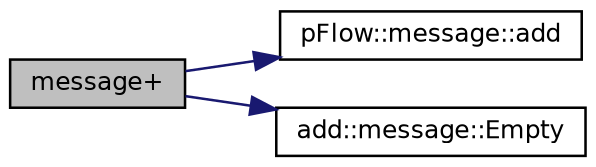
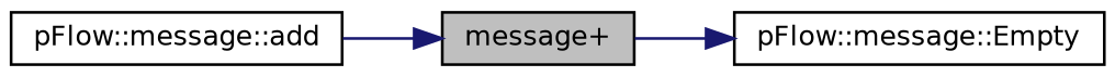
  digraph {
    rankdir=LR
    node [color=black fillcolor=white fontname=Helvetica fontsize=10 shape=record style=filled]
    edge [color=midnightblue fontname=Helvetica fontsize=10 labelfontname=Helvetica labelfontsize=10 style=solid]
    n1 [fillcolor=grey75 fontcolor=black height=0.2 label="message+" width=0.4]
    n2 [height=0.2 label="pFlow::message::add" width=0.4]
-   n3 [height=0.2 label="add::message::Empty" width=0.4]
-   n1 -> n2
+   n3 [height=0.2 label="pFlow::message::Empty" width=0.4]
+   n2 -> n1
    n1 -> n3
  }
